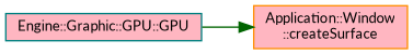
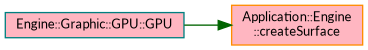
  digraph {
    rankdir=LR
    fontname=Lato
    node [fillcolor=lightpink fontname=Lato fontsize=10 shape=box style=filled]
    n1 [color=teal fontcolor=black height=0.2 label="Engine::Graphic::GPU::GPU" width=0.4]
-   n2 [color=darkorange height=0.2 label="Application::Window\l::createSurface" width=0.4]
+   n2 [color=darkorange height=0.2 label="Application::Engine\l::createSurface" width=0.4]
    n1 -> n2 [color=darkgreen fontname=Lato fontsize=10 labelfontname=Helvetica labelfontsize=10 style=solid]
  }
